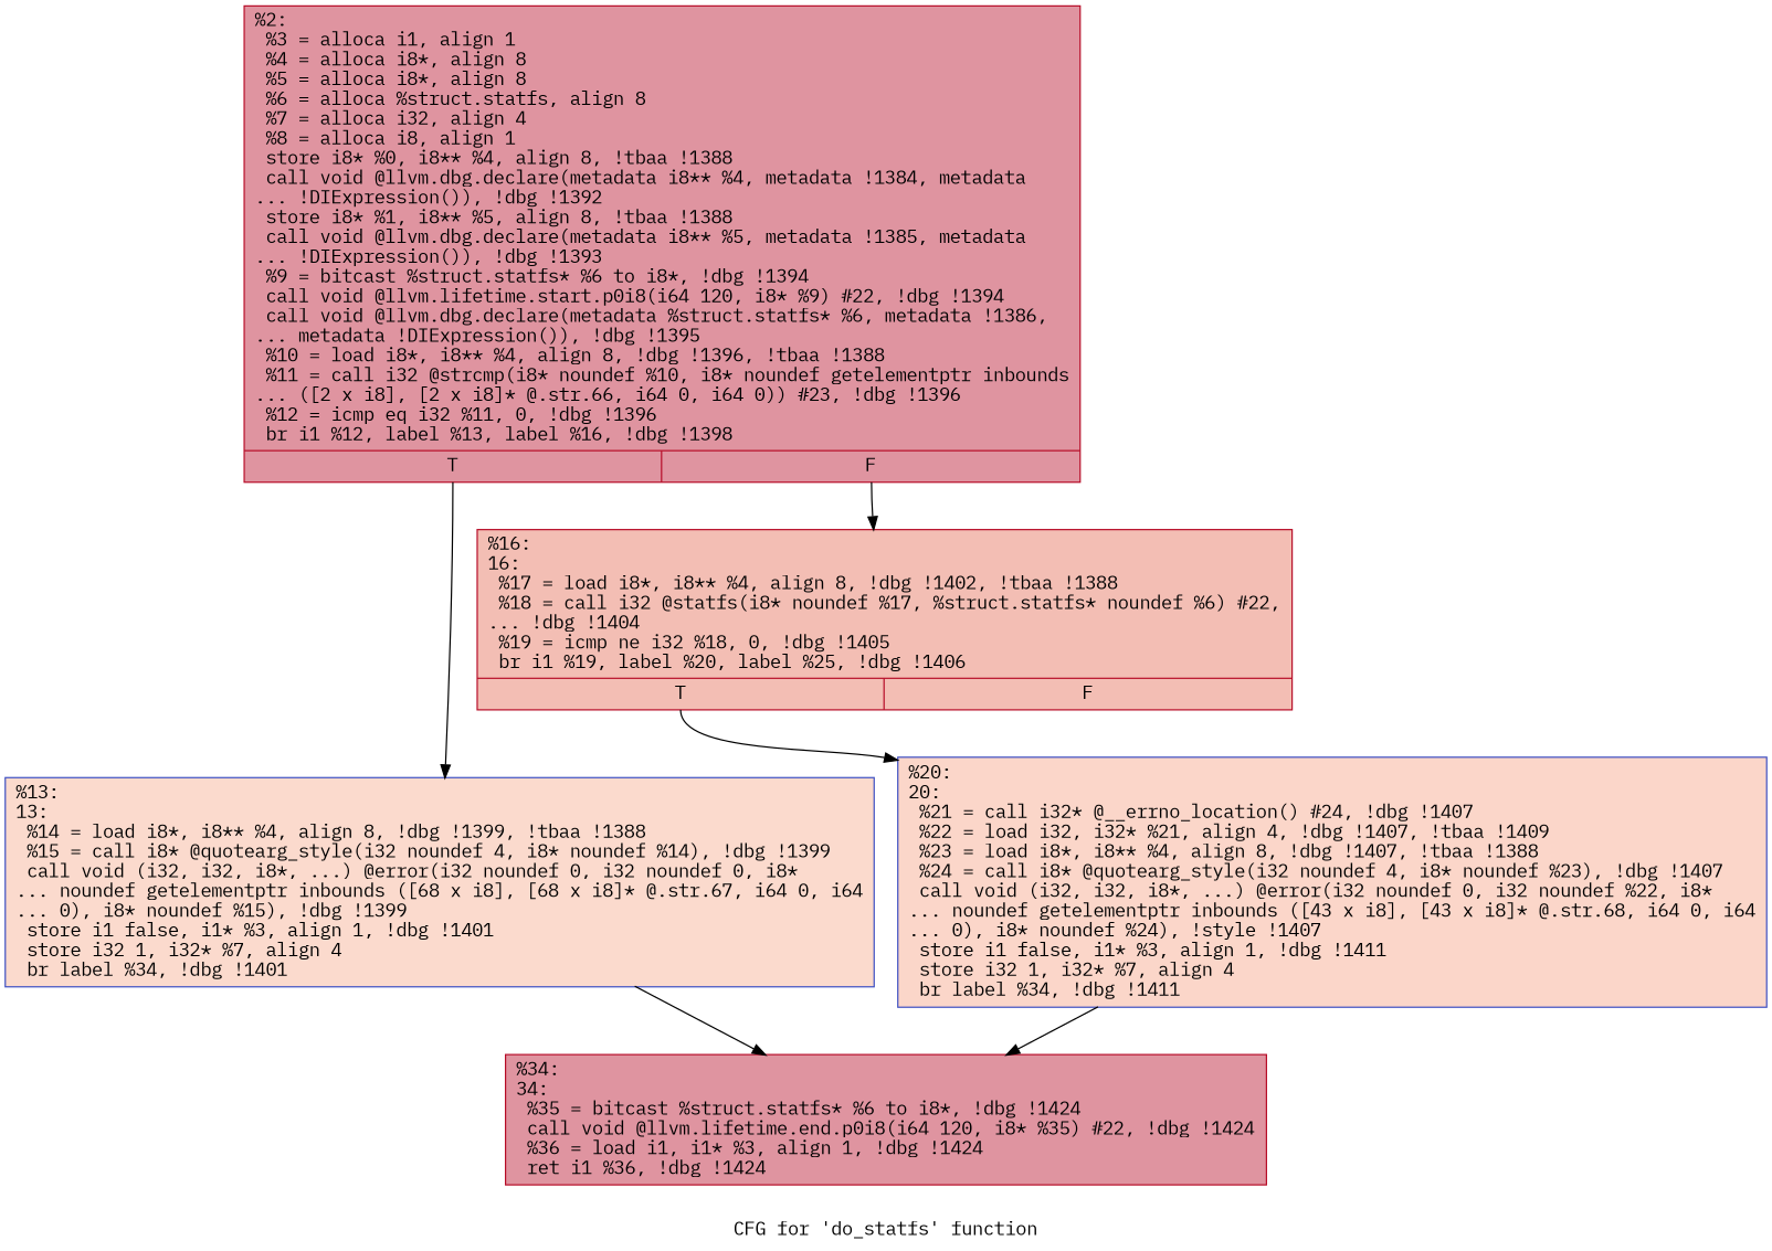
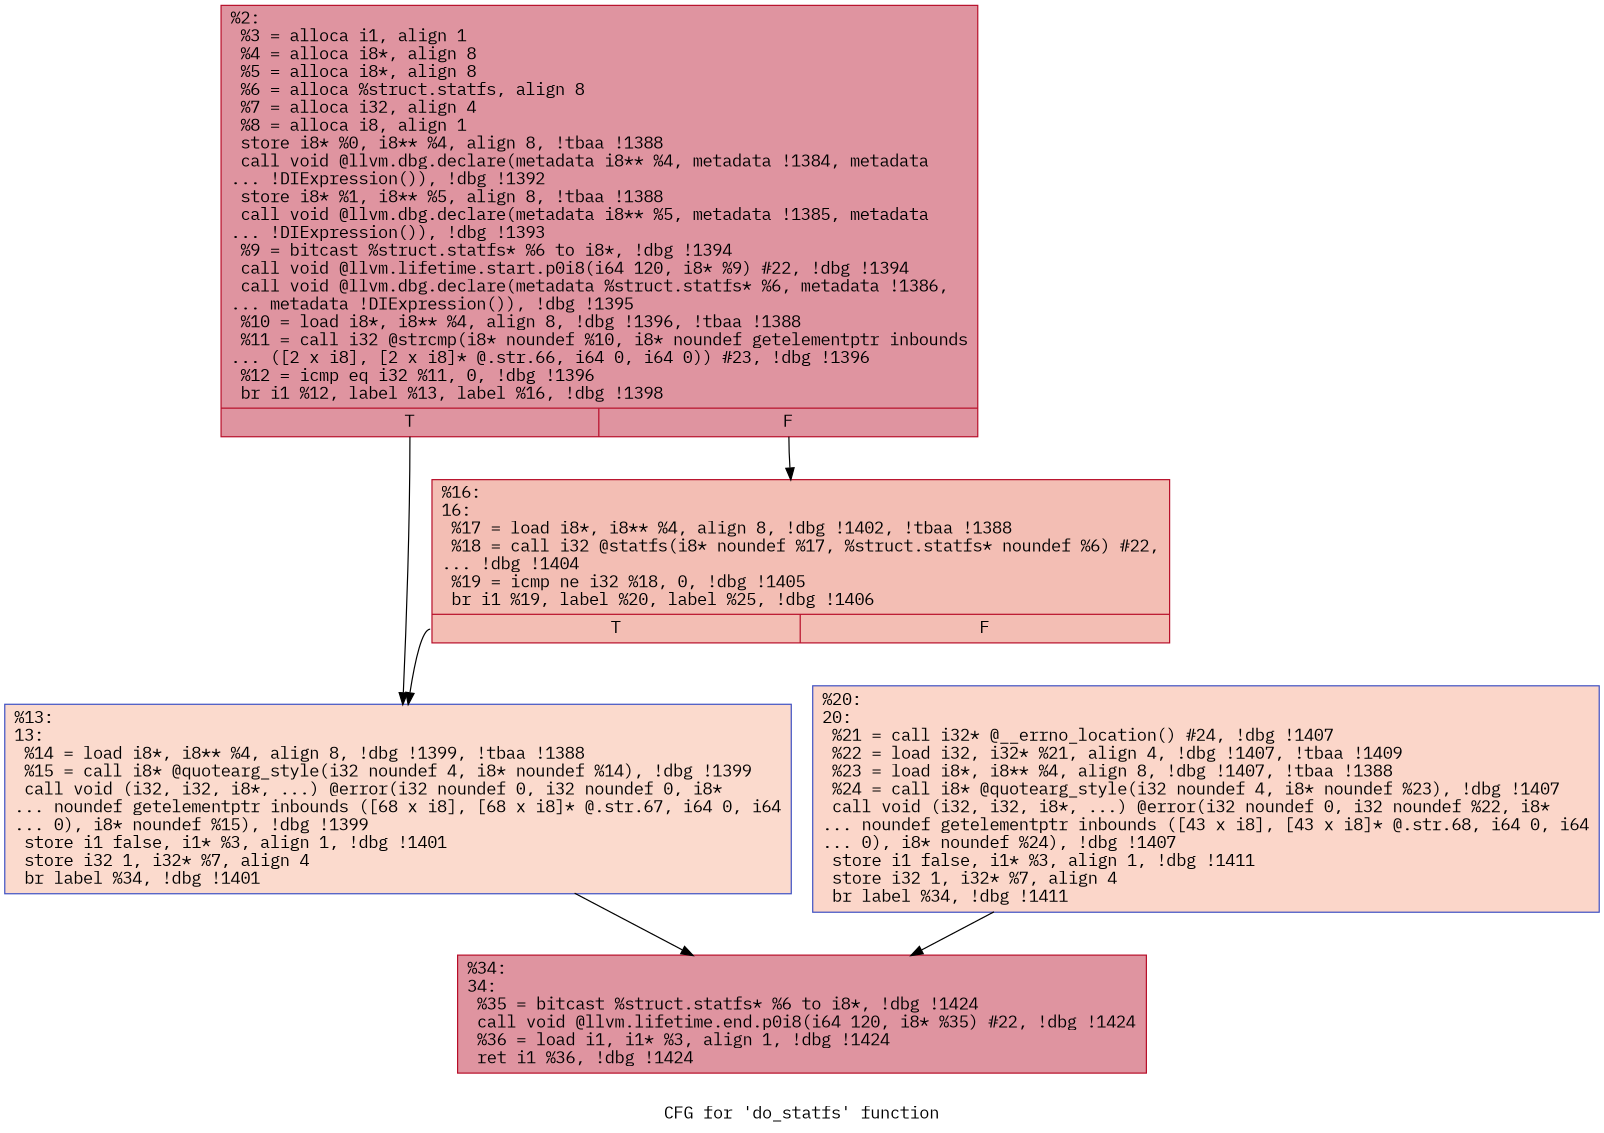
  digraph {
    fontname="IBM Plex Mono"
    label="CFG for 'do_statfs' function"
    node [color="#b70d28ff" fillcolor="#b70d2870" fontname="IBM Plex Mono" shape=record style=filled]
    edge [fontname="IBM Plex Mono"]
    n1 [label="{%2:\l  %3 = alloca i1, align 1\l  %4 = alloca i8*, align 8\l  %5 = alloca i8*, align 8\l  %6 = alloca %struct.statfs, align 8\l  %7 = alloca i32, align 4\l  %8 = alloca i8, align 1\l  store i8* %0, i8** %4, align 8, !tbaa !1388\l  call void @llvm.dbg.declare(metadata i8** %4, metadata !1384, metadata\l... !DIExpression()), !dbg !1392\l  store i8* %1, i8** %5, align 8, !tbaa !1388\l  call void @llvm.dbg.declare(metadata i8** %5, metadata !1385, metadata\l... !DIExpression()), !dbg !1393\l  %9 = bitcast %struct.statfs* %6 to i8*, !dbg !1394\l  call void @llvm.lifetime.start.p0i8(i64 120, i8* %9) #22, !dbg !1394\l  call void @llvm.dbg.declare(metadata %struct.statfs* %6, metadata !1386,\l... metadata !DIExpression()), !dbg !1395\l  %10 = load i8*, i8** %4, align 8, !dbg !1396, !tbaa !1388\l  %11 = call i32 @strcmp(i8* noundef %10, i8* noundef getelementptr inbounds\l... ([2 x i8], [2 x i8]* @.str.66, i64 0, i64 0)) #23, !dbg !1396\l  %12 = icmp eq i32 %11, 0, !dbg !1396\l  br i1 %12, label %13, label %16, !dbg !1398\l|{<s0>T|<s1>F}}"]
    n2 [color="#3d50c3ff" fillcolor="#f7ac8e70" label="{%13:\l13:                                               \l  %14 = load i8*, i8** %4, align 8, !dbg !1399, !tbaa !1388\l  %15 = call i8* @quotearg_style(i32 noundef 4, i8* noundef %14), !dbg !1399\l  call void (i32, i32, i8*, ...) @error(i32 noundef 0, i32 noundef 0, i8*\l... noundef getelementptr inbounds ([68 x i8], [68 x i8]* @.str.67, i64 0, i64\l... 0), i8* noundef %15), !dbg !1399\l  store i1 false, i1* %3, align 1, !dbg !1401\l  store i32 1, i32* %7, align 4\l  br label %34, !dbg !1401\l}"]
    n3 [fillcolor="#e36c5570" label="{%16:\l16:                                               \l  %17 = load i8*, i8** %4, align 8, !dbg !1402, !tbaa !1388\l  %18 = call i32 @statfs(i8* noundef %17, %struct.statfs* noundef %6) #22,\l... !dbg !1404\l  %19 = icmp ne i32 %18, 0, !dbg !1405\l  br i1 %19, label %20, label %25, !dbg !1406\l|{<s0>T|<s1>F}}"]
    n4 [label="{%34:\l34:                                               \l  %35 = bitcast %struct.statfs* %6 to i8*, !dbg !1424\l  call void @llvm.lifetime.end.p0i8(i64 120, i8* %35) #22, !dbg !1424\l  %36 = load i1, i1* %3, align 1, !dbg !1424\l  ret i1 %36, !dbg !1424\l}"]
-   n5 [color="#3d50c3ff" fillcolor="#f6a38570" label="{%20:\l20:                                               \l  %21 = call i32* @__errno_location() #24, !dbg !1407\l  %22 = load i32, i32* %21, align 4, !dbg !1407, !tbaa !1409\l  %23 = load i8*, i8** %4, align 8, !dbg !1407, !tbaa !1388\l  %24 = call i8* @quotearg_style(i32 noundef 4, i8* noundef %23), !dbg !1407\l  call void (i32, i32, i8*, ...) @error(i32 noundef 0, i32 noundef %22, i8*\l... noundef getelementptr inbounds ([43 x i8], [43 x i8]* @.str.68, i64 0, i64\l... 0), i8* noundef %24), !style !1407\l  store i1 false, i1* %3, align 1, !dbg !1411\l  store i32 1, i32* %7, align 4\l  br label %34, !dbg !1411\l}"]
+   n5 [color="#3d50c3ff" fillcolor="#f6a38570" label="{%20:\l20:                                               \l  %21 = call i32* @__errno_location() #24, !dbg !1407\l  %22 = load i32, i32* %21, align 4, !dbg !1407, !tbaa !1409\l  %23 = load i8*, i8** %4, align 8, !dbg !1407, !tbaa !1388\l  %24 = call i8* @quotearg_style(i32 noundef 4, i8* noundef %23), !dbg !1407\l  call void (i32, i32, i8*, ...) @error(i32 noundef 0, i32 noundef %22, i8*\l... noundef getelementptr inbounds ([43 x i8], [43 x i8]* @.str.68, i64 0, i64\l... 0), i8* noundef %24), !dbg !1407\l  store i1 false, i1* %3, align 1, !dbg !1411\l  store i32 1, i32* %7, align 4\l  br label %34, !dbg !1411\l}"]
    n1 -> n2 [tailport=s0]
    n1 -> n3 [tailport=s1]
    n2 -> n4
-   n3 -> n5 [tailport=s0]
+   n3 -> n2 [tailport=s0]
    n5 -> n4
  }
